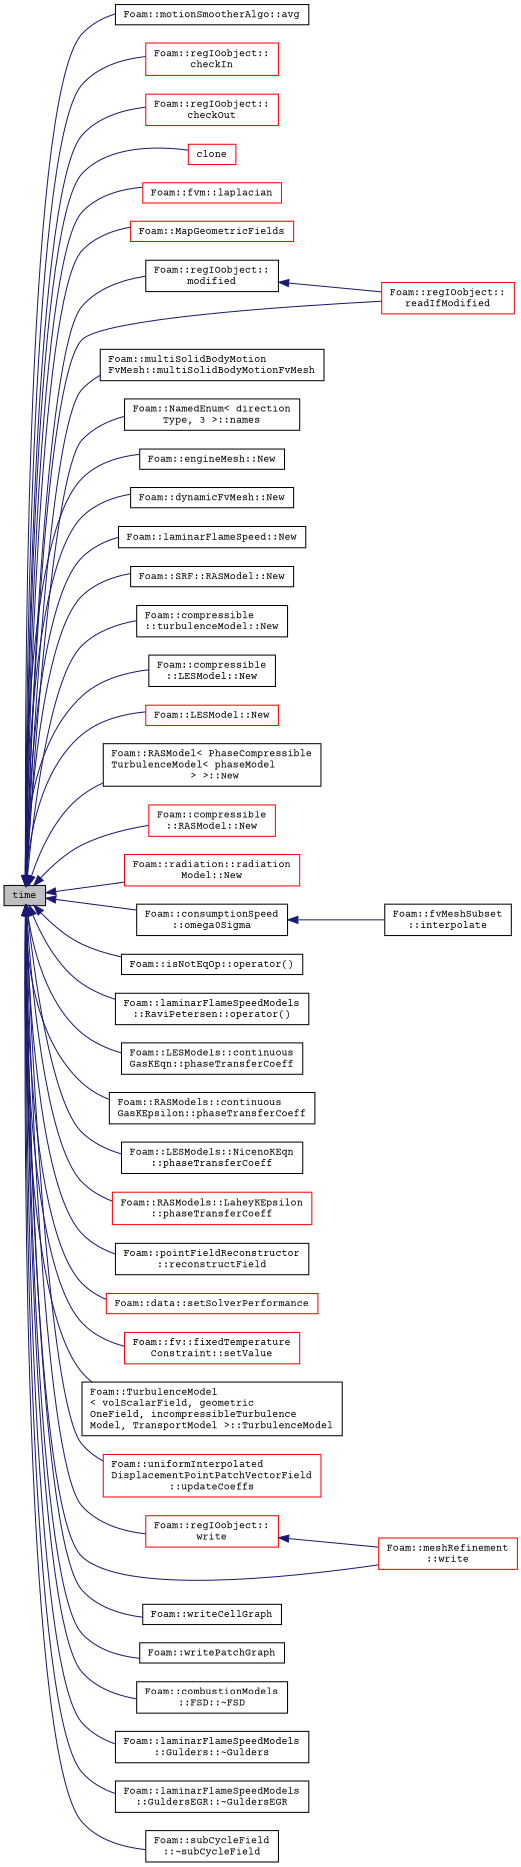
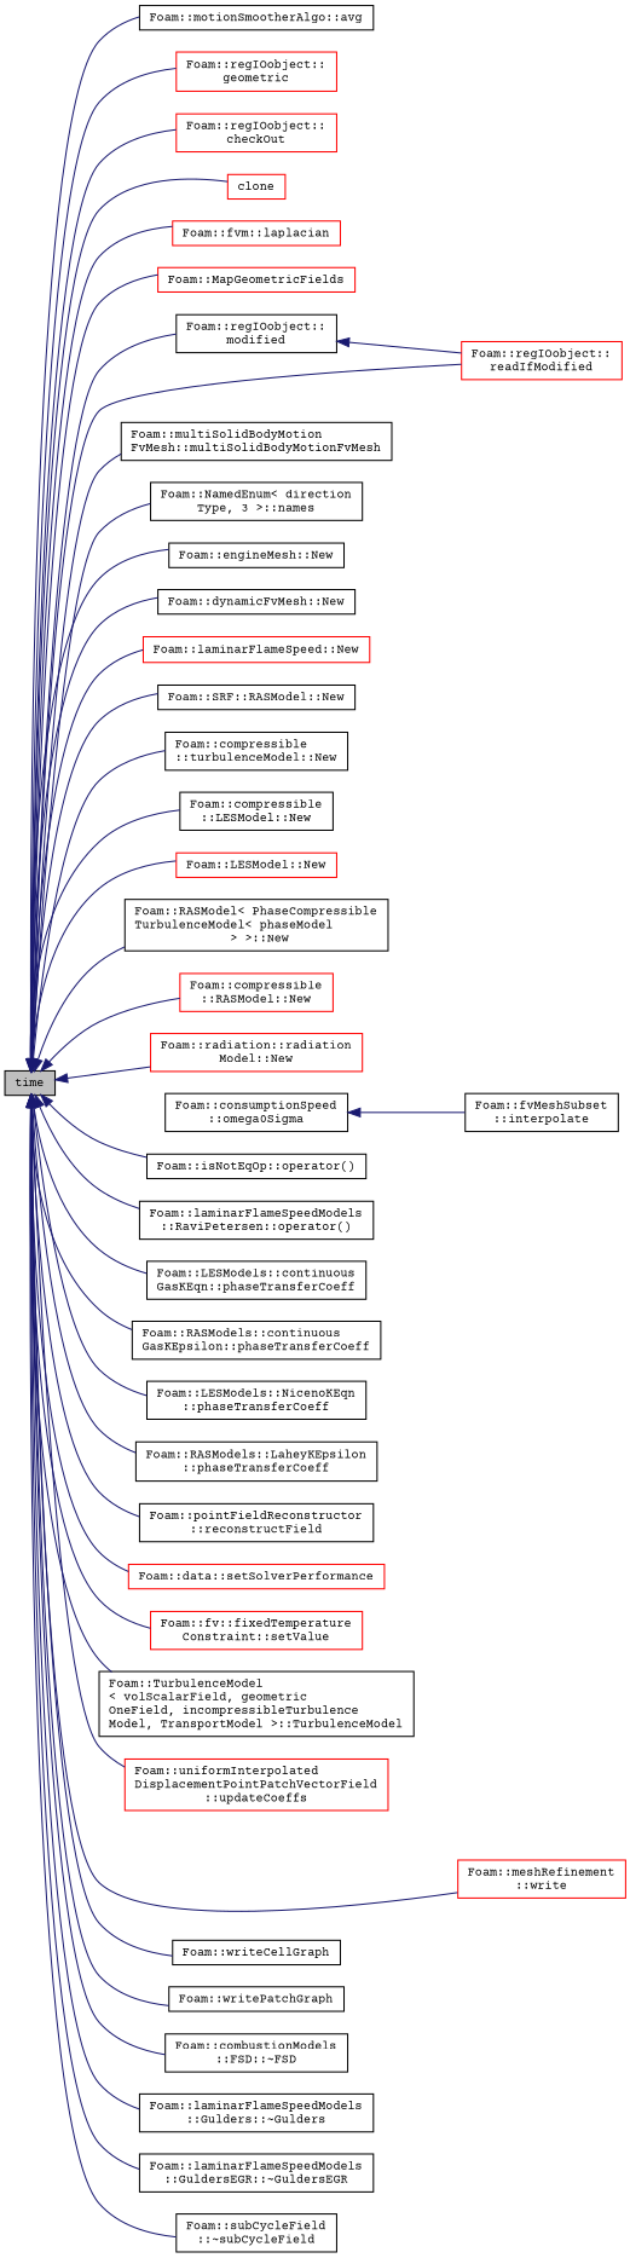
  digraph {
    fontname="Courier Prime"
    rankdir=LR
    node [color=black fontname="Courier Prime" fontsize=10 shape=record]
    edge [color=midnightblue dir=back fontname="Courier Prime" fontsize=10 labelfontname=FreeSans labelfontsize=10 style=solid]
    n1 [fillcolor=grey75 fontcolor=black height=0.2 label=time style=filled width=0.4]
    n2 [height=0.2 label="Foam::motionSmootherAlgo::avg" width=0.4]
-   n3 [color=red height=0.2 label="Foam::regIOobject::\lcheckIn" width=0.4]
+   n3 [color=red height=0.2 label="Foam::regIOobject::\lgeometric" width=0.4]
    n4 [color=red height=0.2 label="Foam::regIOobject::\lcheckOut" width=0.4]
    n5 [color=red height=0.2 label=clone width=0.4]
    n6 [color=red height=0.2 label="Foam::fvm::laplacian" width=0.4]
    n7 [color=red height=0.2 label="Foam::MapGeometricFields" width=0.4]
    n8 [height=0.2 label="Foam::regIOobject::\lmodified" width=0.4]
    n9 [color=red height=0.2 label="Foam::regIOobject::\lreadIfModified" width=0.4]
    n10 [height=0.2 label="Foam::multiSolidBodyMotion\lFvMesh::multiSolidBodyMotionFvMesh" width=0.4]
    n11 [height=0.2 label="Foam::NamedEnum\< direction\lType, 3 \>::names" width=0.4]
    n12 [height=0.2 label="Foam::engineMesh::New" width=0.4]
    n13 [height=0.2 label="Foam::dynamicFvMesh::New" width=0.4]
-   n14 [height=0.2 label="Foam::laminarFlameSpeed::New" width=0.4]
+   n14 [color=red height=0.2 label="Foam::laminarFlameSpeed::New" width=0.4]
    n15 [height=0.2 label="Foam::SRF::RASModel::New" width=0.4]
    n16 [height=0.2 label="Foam::compressible\l::turbulenceModel::New" width=0.4]
    n17 [height=0.2 label="Foam::compressible\l::LESModel::New" width=0.4]
    n18 [color=red height=0.2 label="Foam::LESModel::New" width=0.4]
    n19 [height=0.2 label="Foam::RASModel\< PhaseCompressible\lTurbulenceModel\< phaseModel\l \> \>::New" width=0.4]
    n20 [color=red height=0.2 label="Foam::compressible\l::RASModel::New" width=0.4]
    n21 [color=red height=0.2 label="Foam::radiation::radiation\lModel::New" width=0.4]
    n22 [height=0.2 label="Foam::consumptionSpeed\l::omega0Sigma" width=0.4]
    n23 [height=0.2 label="Foam::isNotEqOp::operator()" width=0.4]
    n24 [height=0.2 label="Foam::laminarFlameSpeedModels\l::RaviPetersen::operator()" width=0.4]
    n25 [height=0.2 label="Foam::LESModels::continuous\lGasKEqn::phaseTransferCoeff" width=0.4]
    n26 [height=0.2 label="Foam::RASModels::continuous\lGasKEpsilon::phaseTransferCoeff" width=0.4]
    n27 [height=0.2 label="Foam::LESModels::NicenoKEqn\l::phaseTransferCoeff" width=0.4]
-   n28 [color=red height=0.2 label="Foam::RASModels::LaheyKEpsilon\l::phaseTransferCoeff" width=0.4]
+   n28 [height=0.2 label="Foam::RASModels::LaheyKEpsilon\l::phaseTransferCoeff" width=0.4]
    n29 [height=0.2 label="Foam::pointFieldReconstructor\l::reconstructField" width=0.4]
    n30 [color=red height=0.2 label="Foam::data::setSolverPerformance" width=0.4]
    n31 [color=red height=0.2 label="Foam::fv::fixedTemperature\lConstraint::setValue" width=0.4]
    n32 [height=0.2 label="Foam::TurbulenceModel\l\< volScalarField, geometric\lOneField, incompressibleTurbulence\lModel, TransportModel \>::TurbulenceModel" width=0.4]
    n33 [color=red height=0.2 label="Foam::uniformInterpolated\lDisplacementPointPatchVectorField\l::updateCoeffs" width=0.4]
-   n34 [color=red height=0.2 label="Foam::regIOobject::\lwrite" width=0.4]
    n35 [color=red height=0.2 label="Foam::meshRefinement\l::write" width=0.4]
    n36 [height=0.2 label="Foam::writeCellGraph" width=0.4]
    n37 [height=0.2 label="Foam::writePatchGraph" width=0.4]
    n38 [height=0.2 label="Foam::combustionModels\l::FSD::~FSD" width=0.4]
    n39 [height=0.2 label="Foam::laminarFlameSpeedModels\l::Gulders::~Gulders" width=0.4]
    n40 [height=0.2 label="Foam::laminarFlameSpeedModels\l::GuldersEGR::~GuldersEGR" width=0.4]
    n41 [height=0.2 label="Foam::subCycleField\l::~subCycleField" width=0.4]
    n42 [height=0.2 label="Foam::fvMeshSubset\l::interpolate" width=0.4]
    n1 -> n2
    n1 -> n3
    n1 -> n4
    n1 -> n5
    n1 -> n6
    n1 -> n7
    n1 -> n8
    n1 -> n9
    n1 -> n10
    n1 -> n11
    n1 -> n12
    n1 -> n13
    n1 -> n14
    n1 -> n15
    n1 -> n16
    n1 -> n17
    n1 -> n18
    n1 -> n19
    n1 -> n20
    n1 -> n21
-   n1 -> n22
    n1 -> n23
    n1 -> n24
    n1 -> n25
    n1 -> n26
    n1 -> n27
    n1 -> n28
    n1 -> n29
    n1 -> n30
    n1 -> n31
    n1 -> n32
    n1 -> n33
-   n1 -> n34
    n1 -> n35
    n1 -> n36
    n1 -> n37
    n1 -> n38
    n1 -> n39
    n1 -> n40
    n1 -> n41
    n8 -> n9
    n22 -> n42
-   n34 -> n35
  }
